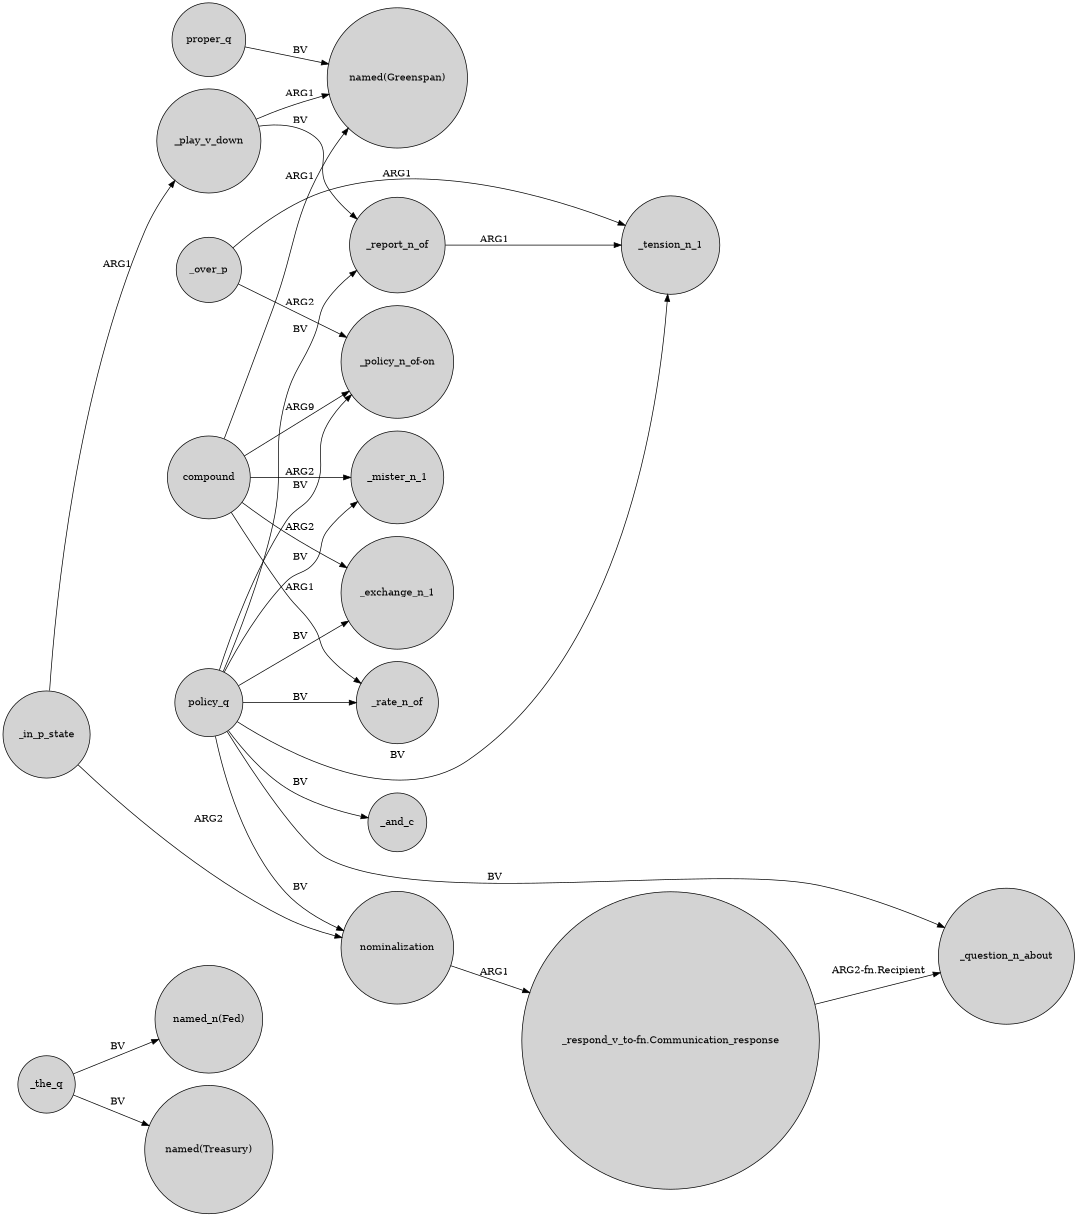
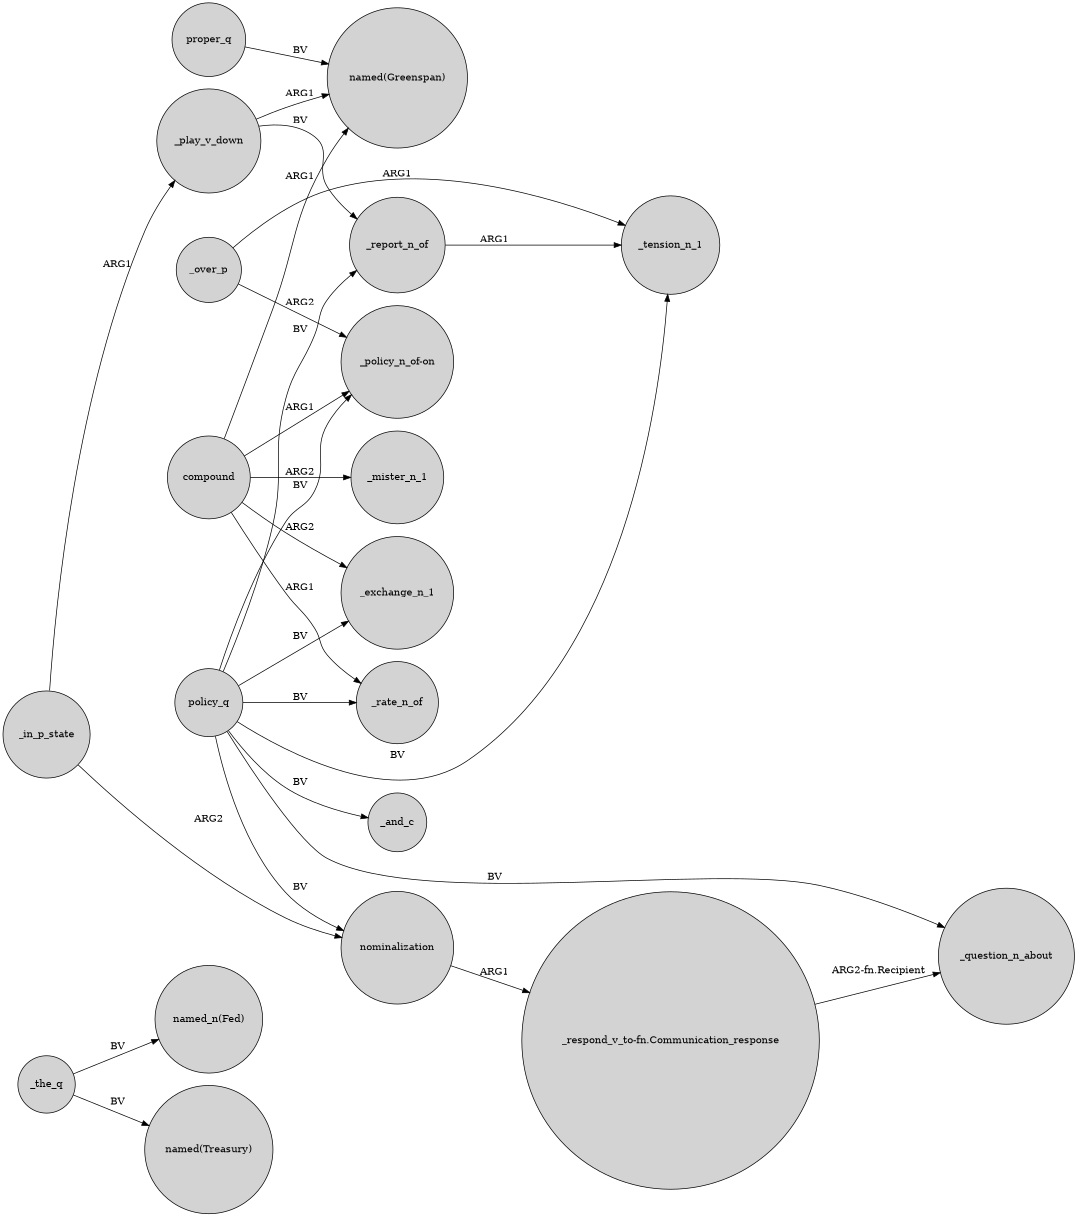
  digraph {
    rankdir=LR
    node [shape=circle style=filled]
    _the_q
    "named_n(Fed)"
    "named(Treasury)"
    _over_p
    _tension_n_1
    "_policy_n_of-on"
    _in_p_state
    _play_v_down
    nominalization
    "named(Greenspan)"
    _report_n_of
    "_respond_v_to-fn.Communication_response"
    proper_q
    compound
    _mister_n_1
    _rate_n_of
    _exchange_n_1
    n18 [label=policy_q]
    _question_n_about
    _and_c
    _the_q -> "named_n(Fed)" [label=BV]
    _the_q -> "named(Treasury)" [label=BV]
    _over_p -> _tension_n_1 [label=ARG1]
    _over_p -> "_policy_n_of-on" [label=ARG2]
    _in_p_state -> _play_v_down [label=ARG1]
    _in_p_state -> nominalization [label=ARG2]
    _play_v_down -> "named(Greenspan)" [label=ARG1]
    _play_v_down -> _report_n_of [label=BV]
    nominalization -> "_respond_v_to-fn.Communication_response" [label=ARG1]
    _report_n_of -> _tension_n_1 [label=ARG1]
    "_respond_v_to-fn.Communication_response" -> _question_n_about [label="ARG2-fn.Recipient"]
    proper_q -> "named(Greenspan)" [label=BV]
-   compound -> "_policy_n_of-on" [label=ARG9]
+   compound -> "_policy_n_of-on" [label=ARG1]
    compound -> "named(Greenspan)" [label=ARG1]
    compound -> _mister_n_1 [label=ARG2]
    compound -> _rate_n_of [label=ARG1]
    compound -> _exchange_n_1 [label=ARG2]
    n18 -> _tension_n_1 [label=BV]
    n18 -> "_policy_n_of-on" [label=BV]
    n18 -> nominalization [label=BV]
    n18 -> _report_n_of [label=BV]
-   n18 -> _mister_n_1 [label=BV]
    n18 -> _rate_n_of [label=BV]
    n18 -> _exchange_n_1 [label=BV]
    n18 -> _question_n_about [label=BV]
    n18 -> _and_c [label=BV]
  }
